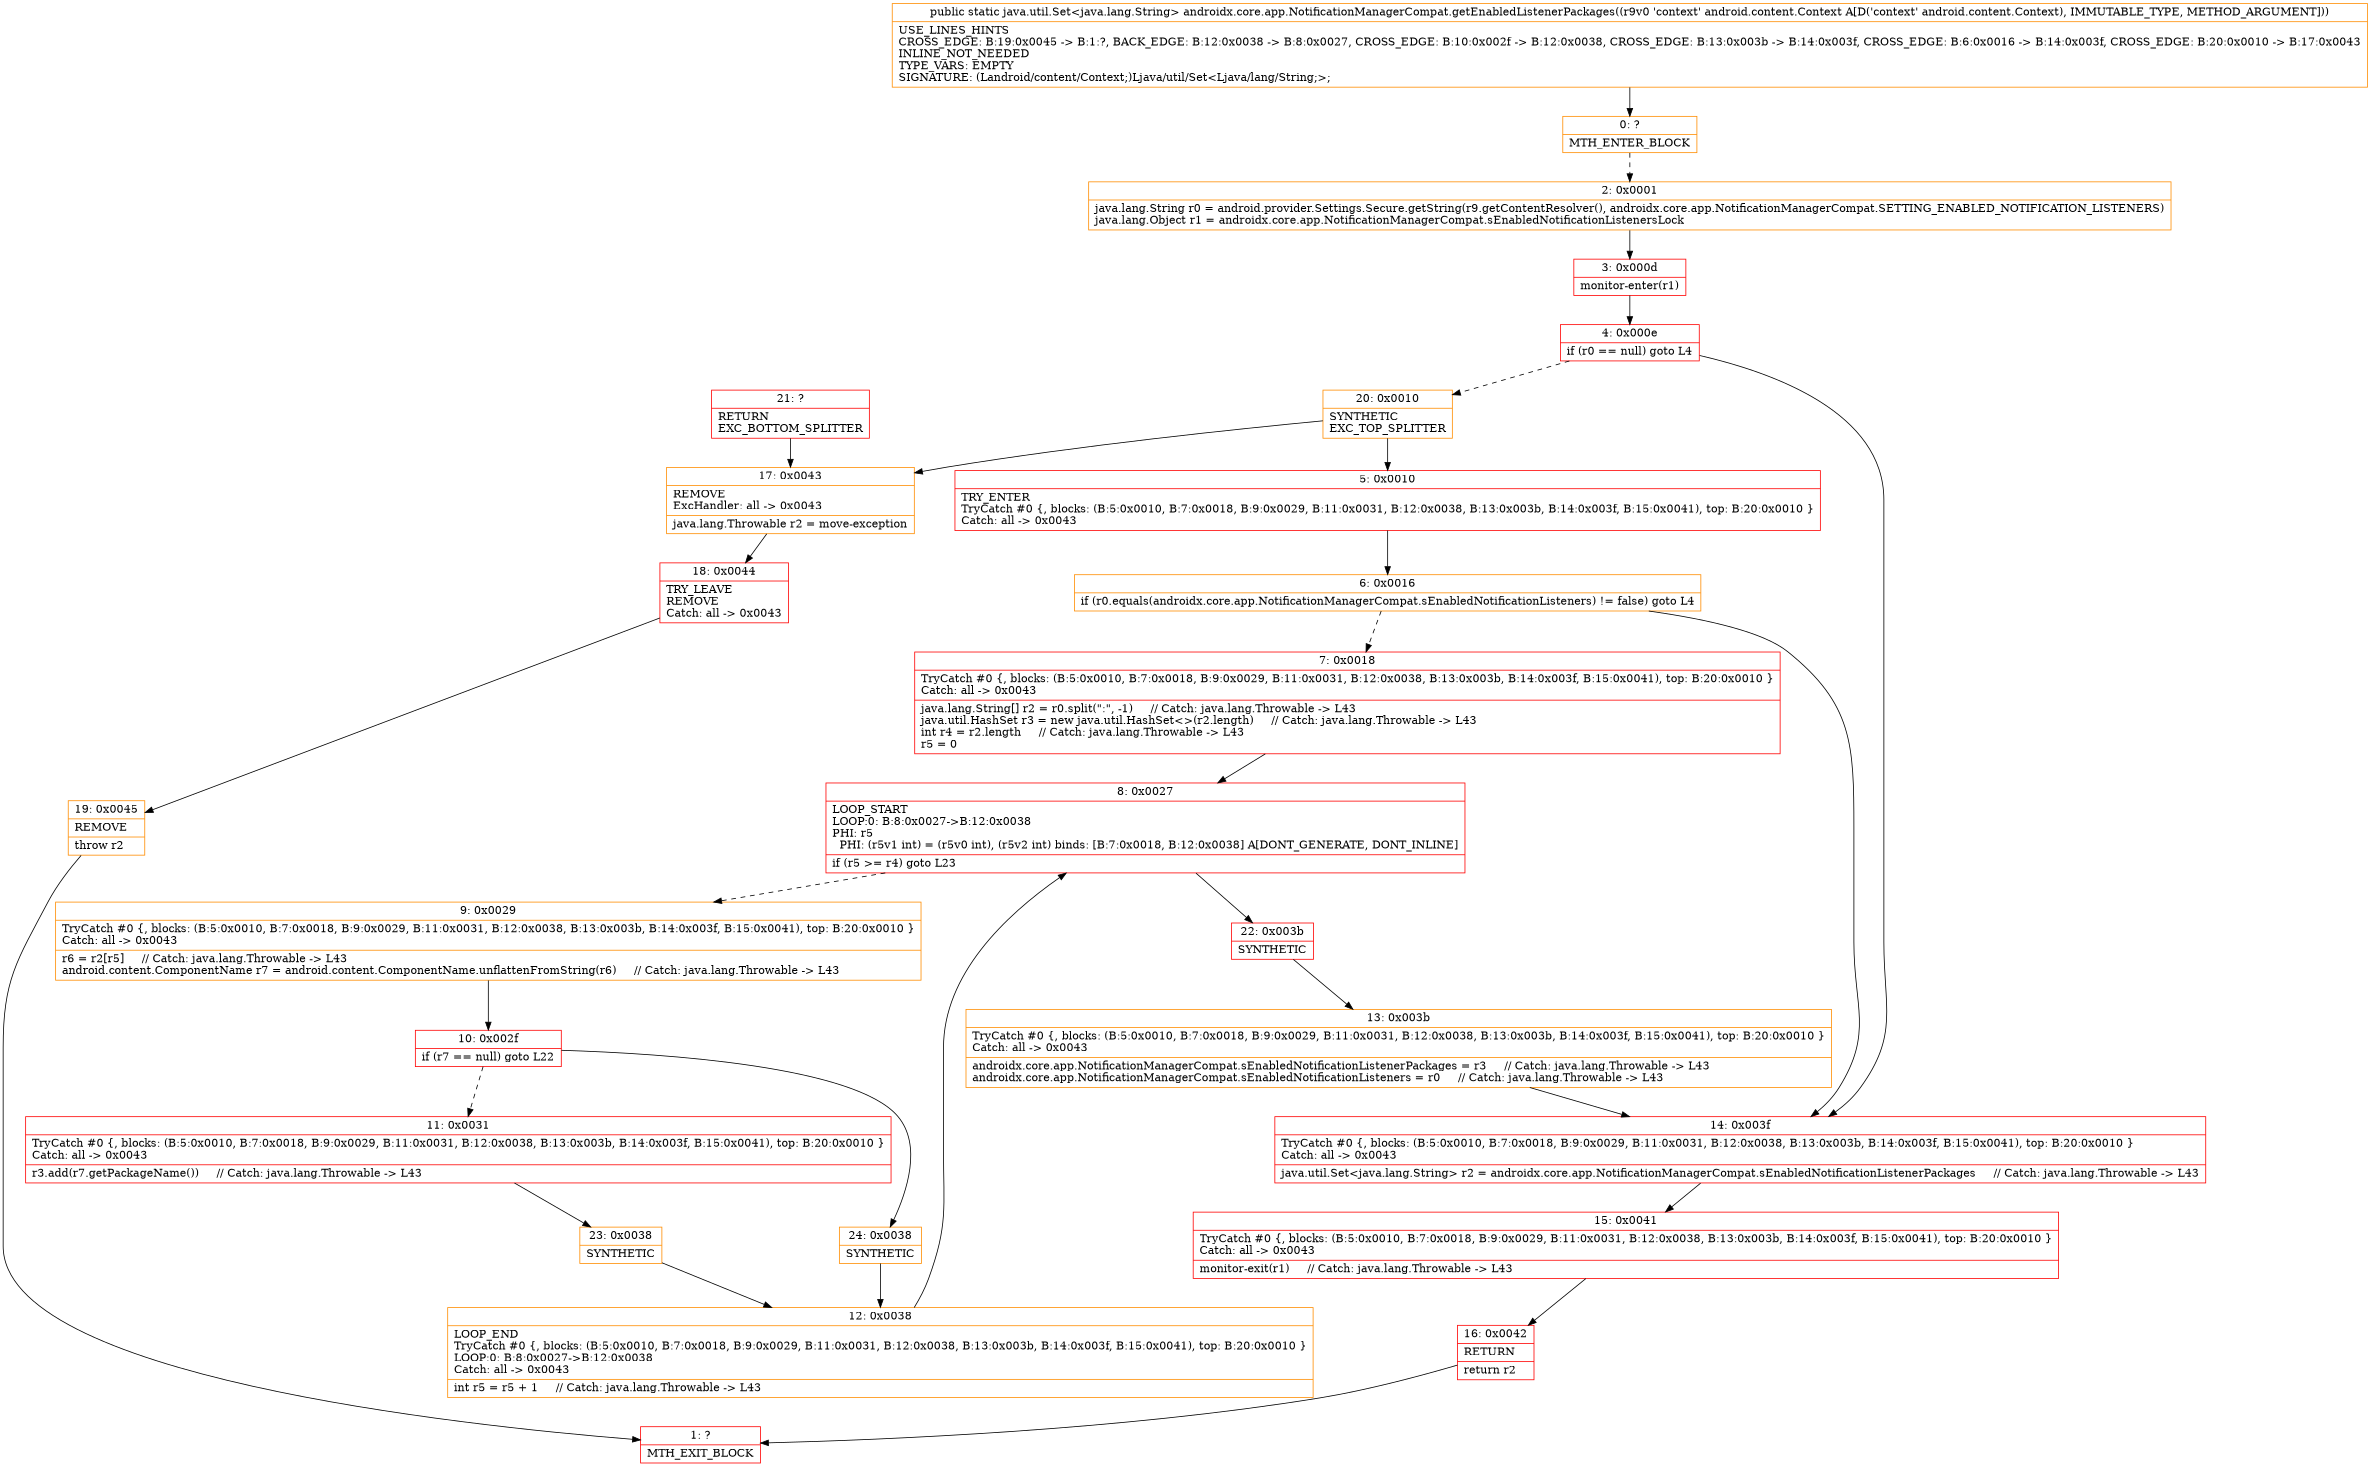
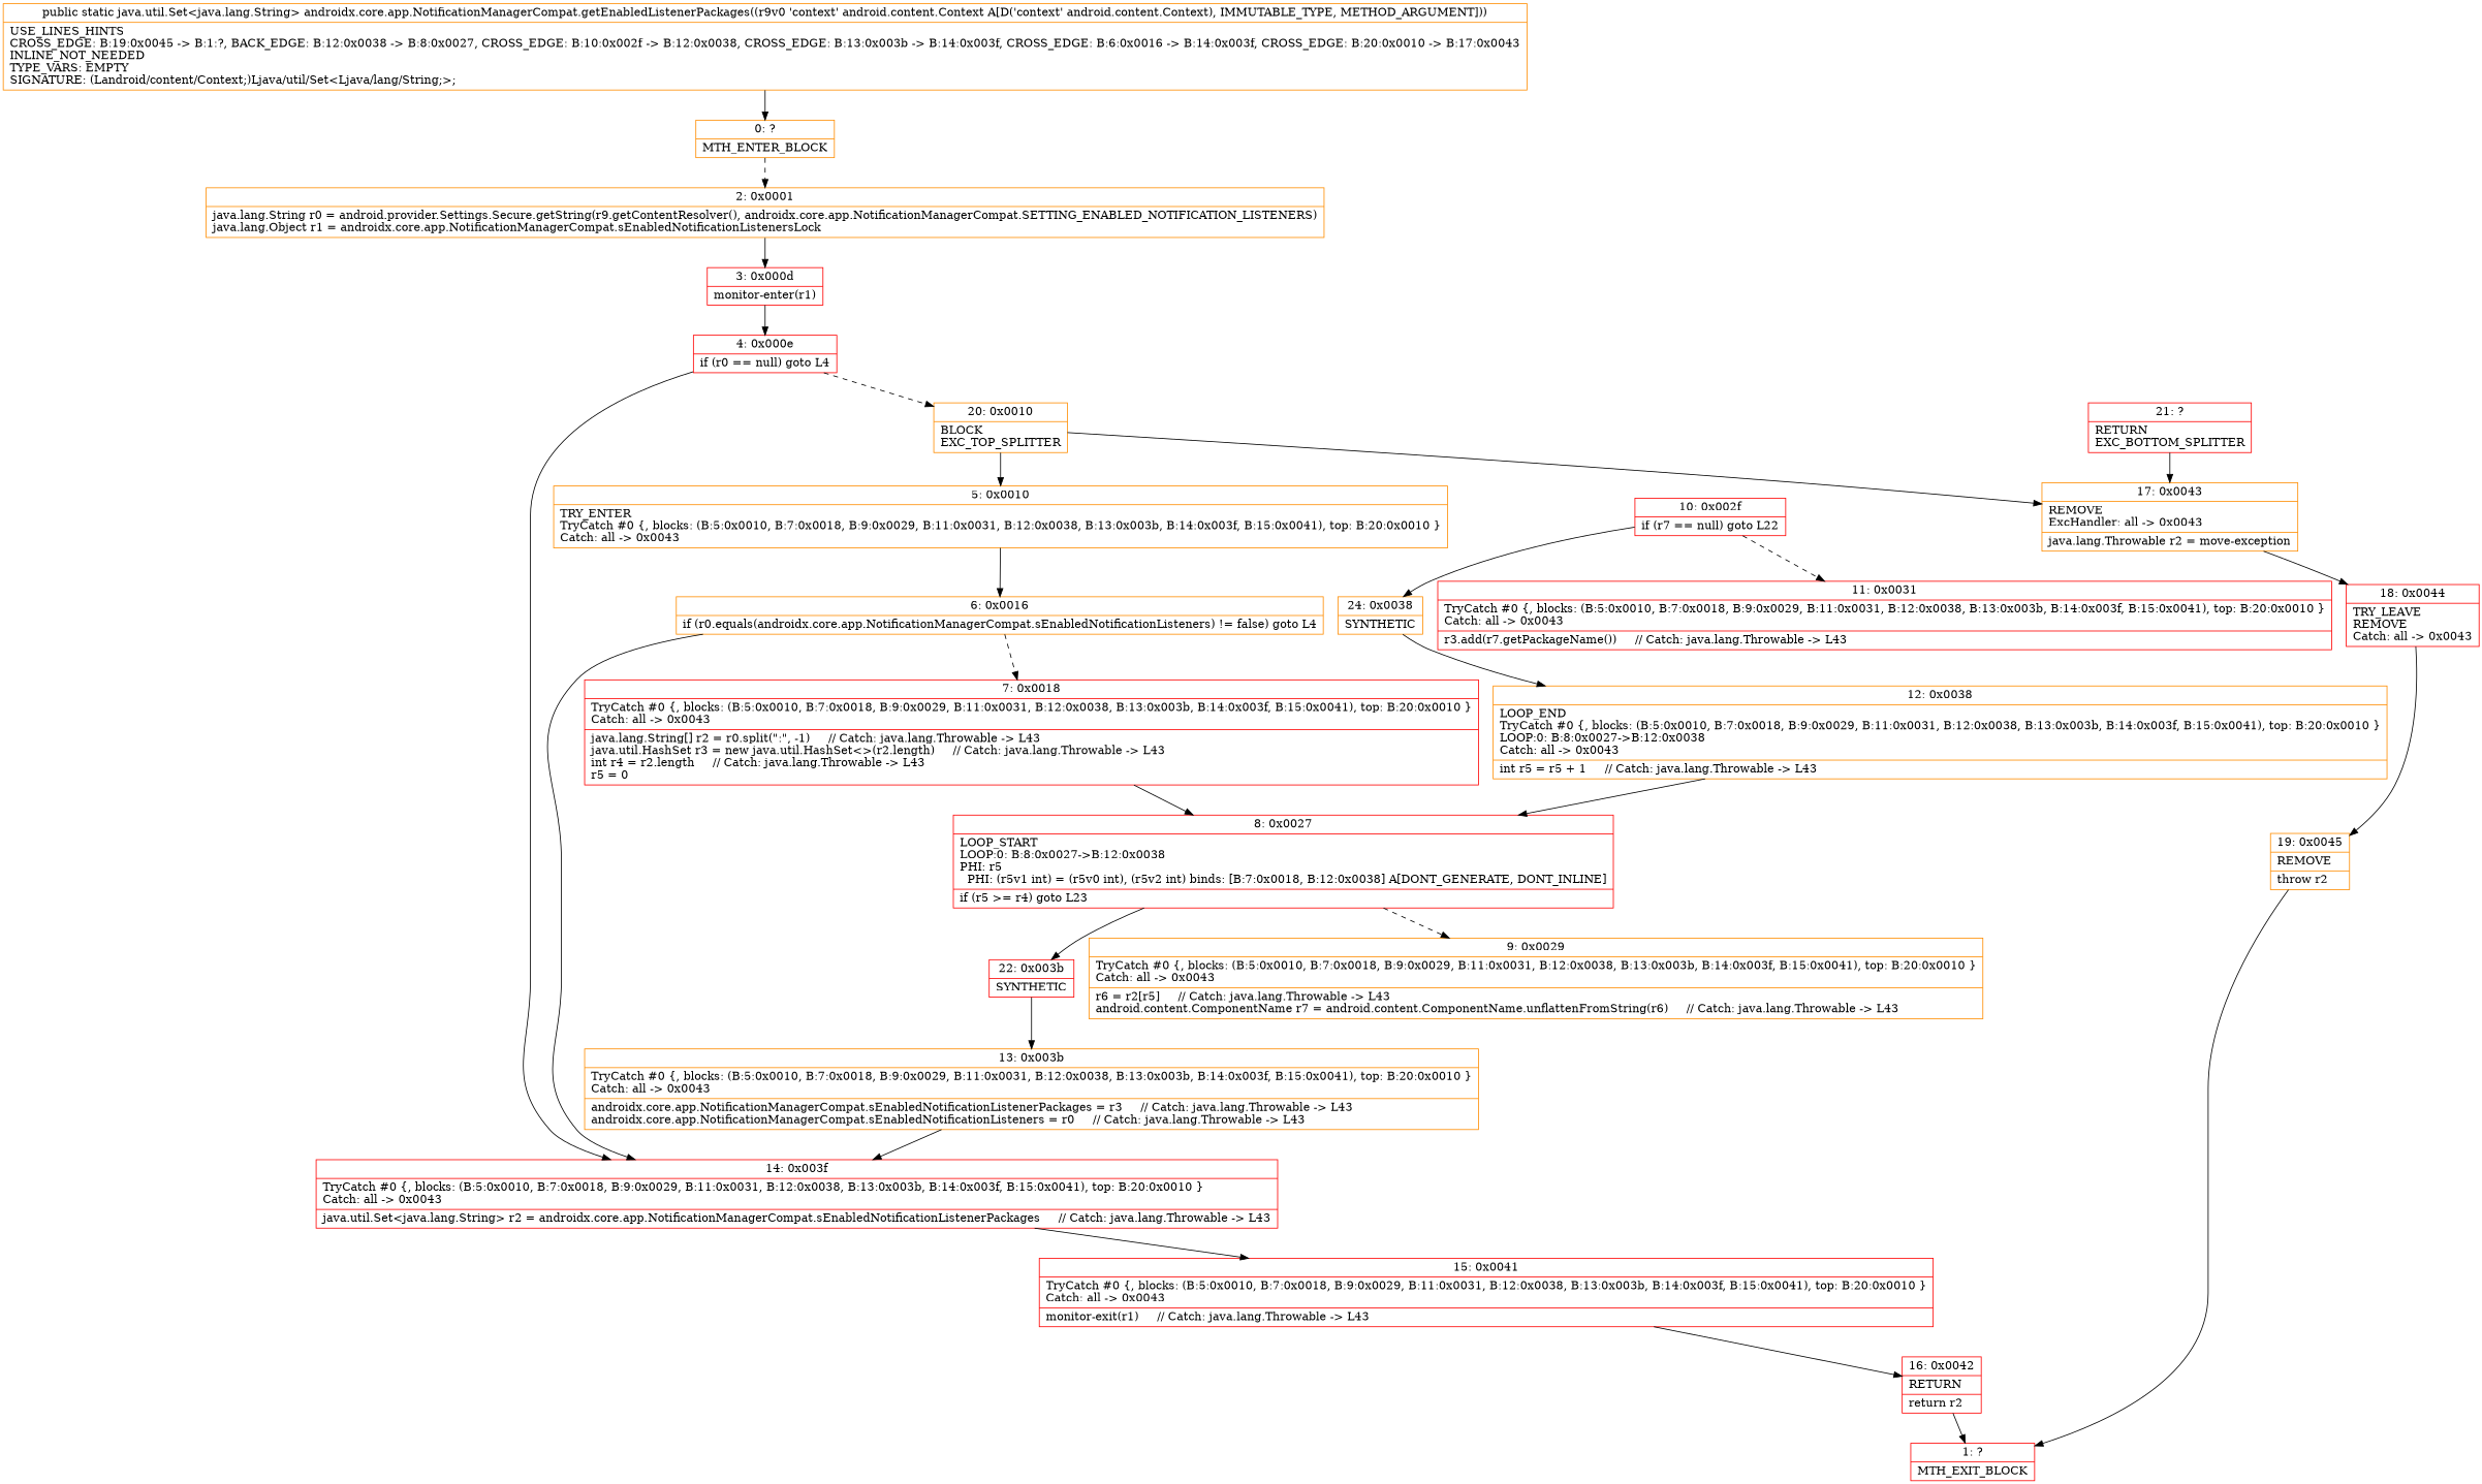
  digraph {
    node [color=darkorange shape=record]
    n1 [label="{0\:\ ?|MTH_ENTER_BLOCK\l}"]
    n2 [label="{2\:\ 0x0001|java.lang.String r0 = android.provider.Settings.Secure.getString(r9.getContentResolver(), androidx.core.app.NotificationManagerCompat.SETTING_ENABLED_NOTIFICATION_LISTENERS)\ljava.lang.Object r1 = androidx.core.app.NotificationManagerCompat.sEnabledNotificationListenersLock\l}"]
    n3 [color=red label="{3\:\ 0x000d|monitor\-enter(r1)\l}"]
    n4 [color=red label="{4\:\ 0x000e|if (r0 == null) goto L4\l}"]
    n5 [color=red label="{14\:\ 0x003f|TryCatch #0 \{, blocks: (B:5:0x0010, B:7:0x0018, B:9:0x0029, B:11:0x0031, B:12:0x0038, B:13:0x003b, B:14:0x003f, B:15:0x0041), top: B:20:0x0010 \}\lCatch: all \-\> 0x0043\l|java.util.Set\<java.lang.String\> r2 = androidx.core.app.NotificationManagerCompat.sEnabledNotificationListenerPackages     \/\/ Catch: java.lang.Throwable \-\> L43\l}"]
-   n6 [label="{20\:\ 0x0010|SYNTHETIC\lEXC_TOP_SPLITTER\l}"]
+   n6 [label="{20\:\ 0x0010|BLOCK\lEXC_TOP_SPLITTER\l}"]
    n7 [color=red label="{15\:\ 0x0041|TryCatch #0 \{, blocks: (B:5:0x0010, B:7:0x0018, B:9:0x0029, B:11:0x0031, B:12:0x0038, B:13:0x003b, B:14:0x003f, B:15:0x0041), top: B:20:0x0010 \}\lCatch: all \-\> 0x0043\l|monitor\-exit(r1)     \/\/ Catch: java.lang.Throwable \-\> L43\l}"]
    n8 [label="{17\:\ 0x0043|REMOVE\lExcHandler: all \-\> 0x0043\l|java.lang.Throwable r2 = move\-exception\l}"]
-   n9 [color=red label="{5\:\ 0x0010|TRY_ENTER\lTryCatch #0 \{, blocks: (B:5:0x0010, B:7:0x0018, B:9:0x0029, B:11:0x0031, B:12:0x0038, B:13:0x003b, B:14:0x003f, B:15:0x0041), top: B:20:0x0010 \}\lCatch: all \-\> 0x0043\l}"]
+   n9 [label="{5\:\ 0x0010|TRY_ENTER\lTryCatch #0 \{, blocks: (B:5:0x0010, B:7:0x0018, B:9:0x0029, B:11:0x0031, B:12:0x0038, B:13:0x003b, B:14:0x003f, B:15:0x0041), top: B:20:0x0010 \}\lCatch: all \-\> 0x0043\l}"]
    n10 [color=red label="{16\:\ 0x0042|RETURN\l|return r2\l}"]
    n11 [color=red label="{1\:\ ?|MTH_EXIT_BLOCK\l}"]
    n12 [color=red label="{21\:\ ?|RETURN\lEXC_BOTTOM_SPLITTER\l}"]
    n13 [color=red label="{18\:\ 0x0044|TRY_LEAVE\lREMOVE\lCatch: all \-\> 0x0043\l}"]
    n14 [label="{19\:\ 0x0045|REMOVE\l|throw r2\l}"]
    n15 [label="{6\:\ 0x0016|if (r0.equals(androidx.core.app.NotificationManagerCompat.sEnabledNotificationListeners) != false) goto L4\l}"]
    n16 [color=red label="{7\:\ 0x0018|TryCatch #0 \{, blocks: (B:5:0x0010, B:7:0x0018, B:9:0x0029, B:11:0x0031, B:12:0x0038, B:13:0x003b, B:14:0x003f, B:15:0x0041), top: B:20:0x0010 \}\lCatch: all \-\> 0x0043\l|java.lang.String[] r2 = r0.split(\":\", \-1)     \/\/ Catch: java.lang.Throwable \-\> L43\ljava.util.HashSet r3 = new java.util.HashSet\<\>(r2.length)     \/\/ Catch: java.lang.Throwable \-\> L43\lint r4 = r2.length     \/\/ Catch: java.lang.Throwable \-\> L43\lr5 = 0\l}"]
    n17 [color=red label="{8\:\ 0x0027|LOOP_START\lLOOP:0: B:8:0x0027\-\>B:12:0x0038\lPHI: r5 \l  PHI: (r5v1 int) = (r5v0 int), (r5v2 int) binds: [B:7:0x0018, B:12:0x0038] A[DONT_GENERATE, DONT_INLINE]\l|if (r5 \>= r4) goto L23\l}"]
    n18 [label="{9\:\ 0x0029|TryCatch #0 \{, blocks: (B:5:0x0010, B:7:0x0018, B:9:0x0029, B:11:0x0031, B:12:0x0038, B:13:0x003b, B:14:0x003f, B:15:0x0041), top: B:20:0x0010 \}\lCatch: all \-\> 0x0043\l|r6 = r2[r5]     \/\/ Catch: java.lang.Throwable \-\> L43\landroid.content.ComponentName r7 = android.content.ComponentName.unflattenFromString(r6)     \/\/ Catch: java.lang.Throwable \-\> L43\l}"]
    n19 [color=red label="{22\:\ 0x003b|SYNTHETIC\l}"]
    n20 [color=red label="{10\:\ 0x002f|if (r7 == null) goto L22\l}"]
    n21 [label="{13\:\ 0x003b|TryCatch #0 \{, blocks: (B:5:0x0010, B:7:0x0018, B:9:0x0029, B:11:0x0031, B:12:0x0038, B:13:0x003b, B:14:0x003f, B:15:0x0041), top: B:20:0x0010 \}\lCatch: all \-\> 0x0043\l|androidx.core.app.NotificationManagerCompat.sEnabledNotificationListenerPackages = r3     \/\/ Catch: java.lang.Throwable \-\> L43\landroidx.core.app.NotificationManagerCompat.sEnabledNotificationListeners = r0     \/\/ Catch: java.lang.Throwable \-\> L43\l}"]
    n22 [color=red label="{11\:\ 0x0031|TryCatch #0 \{, blocks: (B:5:0x0010, B:7:0x0018, B:9:0x0029, B:11:0x0031, B:12:0x0038, B:13:0x003b, B:14:0x003f, B:15:0x0041), top: B:20:0x0010 \}\lCatch: all \-\> 0x0043\l|r3.add(r7.getPackageName())     \/\/ Catch: java.lang.Throwable \-\> L43\l}"]
    n23 [label="{24\:\ 0x0038|SYNTHETIC\l}"]
-   n24 [label="{23\:\ 0x0038|SYNTHETIC\l}"]
    n25 [label="{12\:\ 0x0038|LOOP_END\lTryCatch #0 \{, blocks: (B:5:0x0010, B:7:0x0018, B:9:0x0029, B:11:0x0031, B:12:0x0038, B:13:0x003b, B:14:0x003f, B:15:0x0041), top: B:20:0x0010 \}\lLOOP:0: B:8:0x0027\-\>B:12:0x0038\lCatch: all \-\> 0x0043\l|int r5 = r5 + 1     \/\/ Catch: java.lang.Throwable \-\> L43\l}"]
    n26 [label="{public static java.util.Set\<java.lang.String\> androidx.core.app.NotificationManagerCompat.getEnabledListenerPackages((r9v0 'context' android.content.Context A[D('context' android.content.Context), IMMUTABLE_TYPE, METHOD_ARGUMENT]))  | USE_LINES_HINTS\lCROSS_EDGE: B:19:0x0045 \-\> B:1:?, BACK_EDGE: B:12:0x0038 \-\> B:8:0x0027, CROSS_EDGE: B:10:0x002f \-\> B:12:0x0038, CROSS_EDGE: B:13:0x003b \-\> B:14:0x003f, CROSS_EDGE: B:6:0x0016 \-\> B:14:0x003f, CROSS_EDGE: B:20:0x0010 \-\> B:17:0x0043\lINLINE_NOT_NEEDED\lTYPE_VARS: EMPTY\lSIGNATURE: (Landroid\/content\/Context;)Ljava\/util\/Set\<Ljava\/lang\/String;\>;\l}"]
    n1 -> n2 [style=dashed]
    n2 -> n3
    n3 -> n4
    n4 -> n5
    n4 -> n6 [style=dashed]
    n5 -> n7
    n6 -> n8
    n6 -> n9
    n7 -> n10
    n8 -> n13
    n9 -> n15
    n10 -> n11
    n12 -> n8
    n13 -> n14
    n14 -> n11
    n15 -> n5
    n15 -> n16 [style=dashed]
    n16 -> n17
    n17 -> n18 [style=dashed]
    n17 -> n19
-   n18 -> n20
    n19 -> n21
    n20 -> n22 [style=dashed]
    n20 -> n23
    n21 -> n5
-   n22 -> n24
    n23 -> n25
-   n24 -> n25
    n25 -> n17
    n26 -> n1
  }
